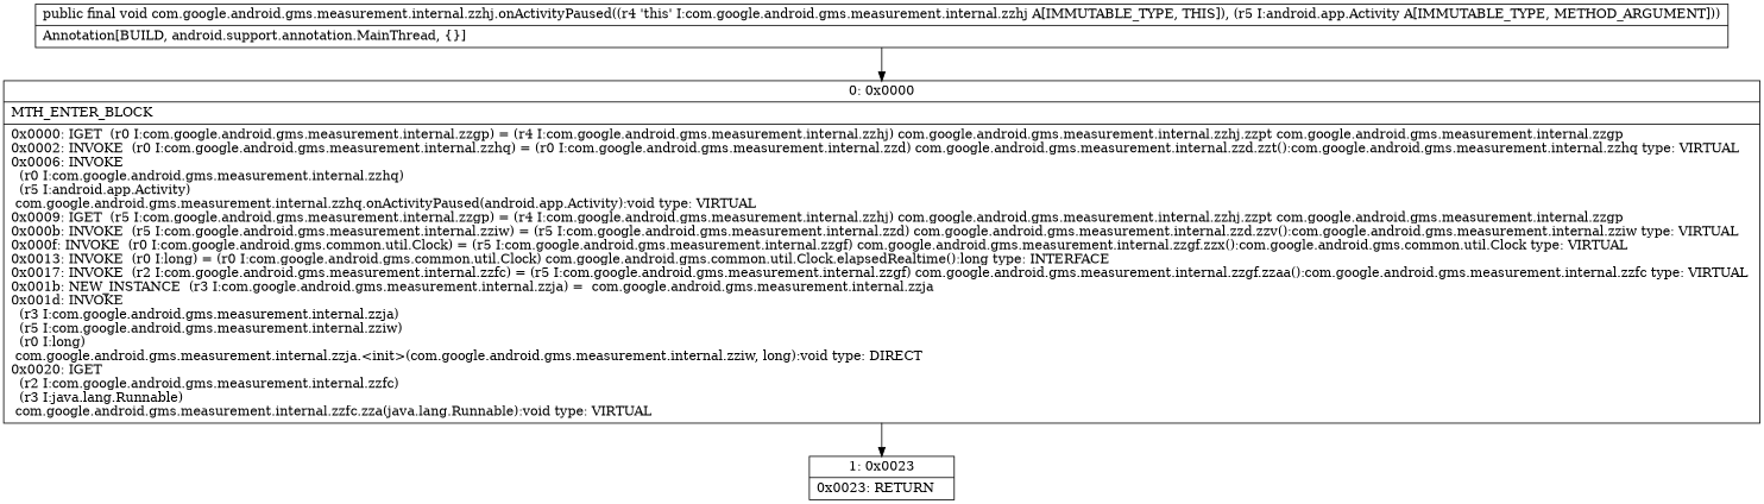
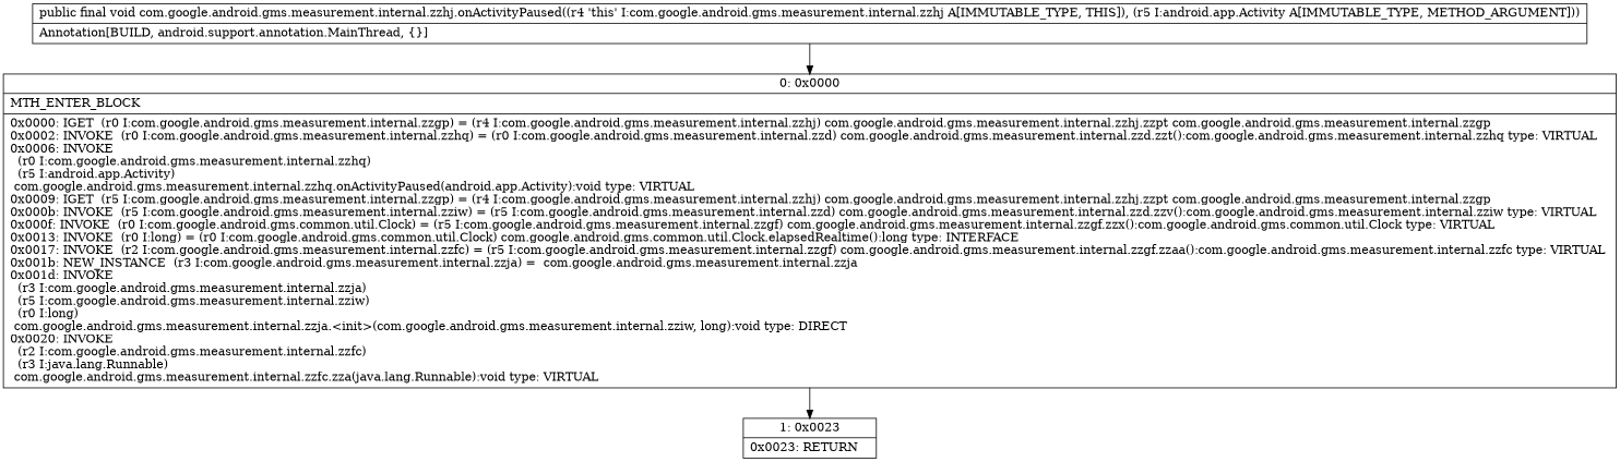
  digraph {
    node [shape=record]
-   n1 [label="{0\:\ 0x0000|MTH_ENTER_BLOCK\l|0x0000: IGET  (r0 I:com.google.android.gms.measurement.internal.zzgp) = (r4 I:com.google.android.gms.measurement.internal.zzhj) com.google.android.gms.measurement.internal.zzhj.zzpt com.google.android.gms.measurement.internal.zzgp \l0x0002: INVOKE  (r0 I:com.google.android.gms.measurement.internal.zzhq) = (r0 I:com.google.android.gms.measurement.internal.zzd) com.google.android.gms.measurement.internal.zzd.zzt():com.google.android.gms.measurement.internal.zzhq type: VIRTUAL \l0x0006: INVOKE  \l  (r0 I:com.google.android.gms.measurement.internal.zzhq)\l  (r5 I:android.app.Activity)\l com.google.android.gms.measurement.internal.zzhq.onActivityPaused(android.app.Activity):void type: VIRTUAL \l0x0009: IGET  (r5 I:com.google.android.gms.measurement.internal.zzgp) = (r4 I:com.google.android.gms.measurement.internal.zzhj) com.google.android.gms.measurement.internal.zzhj.zzpt com.google.android.gms.measurement.internal.zzgp \l0x000b: INVOKE  (r5 I:com.google.android.gms.measurement.internal.zziw) = (r5 I:com.google.android.gms.measurement.internal.zzd) com.google.android.gms.measurement.internal.zzd.zzv():com.google.android.gms.measurement.internal.zziw type: VIRTUAL \l0x000f: INVOKE  (r0 I:com.google.android.gms.common.util.Clock) = (r5 I:com.google.android.gms.measurement.internal.zzgf) com.google.android.gms.measurement.internal.zzgf.zzx():com.google.android.gms.common.util.Clock type: VIRTUAL \l0x0013: INVOKE  (r0 I:long) = (r0 I:com.google.android.gms.common.util.Clock) com.google.android.gms.common.util.Clock.elapsedRealtime():long type: INTERFACE \l0x0017: INVOKE  (r2 I:com.google.android.gms.measurement.internal.zzfc) = (r5 I:com.google.android.gms.measurement.internal.zzgf) com.google.android.gms.measurement.internal.zzgf.zzaa():com.google.android.gms.measurement.internal.zzfc type: VIRTUAL \l0x001b: NEW_INSTANCE  (r3 I:com.google.android.gms.measurement.internal.zzja) =  com.google.android.gms.measurement.internal.zzja \l0x001d: INVOKE  \l  (r3 I:com.google.android.gms.measurement.internal.zzja)\l  (r5 I:com.google.android.gms.measurement.internal.zziw)\l  (r0 I:long)\l com.google.android.gms.measurement.internal.zzja.\<init\>(com.google.android.gms.measurement.internal.zziw, long):void type: DIRECT \l0x0020: IGET  \l  (r2 I:com.google.android.gms.measurement.internal.zzfc)\l  (r3 I:java.lang.Runnable)\l com.google.android.gms.measurement.internal.zzfc.zza(java.lang.Runnable):void type: VIRTUAL \l}"]
+   n1 [label="{0\:\ 0x0000|MTH_ENTER_BLOCK\l|0x0000: IGET  (r0 I:com.google.android.gms.measurement.internal.zzgp) = (r4 I:com.google.android.gms.measurement.internal.zzhj) com.google.android.gms.measurement.internal.zzhj.zzpt com.google.android.gms.measurement.internal.zzgp \l0x0002: INVOKE  (r0 I:com.google.android.gms.measurement.internal.zzhq) = (r0 I:com.google.android.gms.measurement.internal.zzd) com.google.android.gms.measurement.internal.zzd.zzt():com.google.android.gms.measurement.internal.zzhq type: VIRTUAL \l0x0006: INVOKE  \l  (r0 I:com.google.android.gms.measurement.internal.zzhq)\l  (r5 I:android.app.Activity)\l com.google.android.gms.measurement.internal.zzhq.onActivityPaused(android.app.Activity):void type: VIRTUAL \l0x0009: IGET  (r5 I:com.google.android.gms.measurement.internal.zzgp) = (r4 I:com.google.android.gms.measurement.internal.zzhj) com.google.android.gms.measurement.internal.zzhj.zzpt com.google.android.gms.measurement.internal.zzgp \l0x000b: INVOKE  (r5 I:com.google.android.gms.measurement.internal.zziw) = (r5 I:com.google.android.gms.measurement.internal.zzd) com.google.android.gms.measurement.internal.zzd.zzv():com.google.android.gms.measurement.internal.zziw type: VIRTUAL \l0x000f: INVOKE  (r0 I:com.google.android.gms.common.util.Clock) = (r5 I:com.google.android.gms.measurement.internal.zzgf) com.google.android.gms.measurement.internal.zzgf.zzx():com.google.android.gms.common.util.Clock type: VIRTUAL \l0x0013: INVOKE  (r0 I:long) = (r0 I:com.google.android.gms.common.util.Clock) com.google.android.gms.common.util.Clock.elapsedRealtime():long type: INTERFACE \l0x0017: INVOKE  (r2 I:com.google.android.gms.measurement.internal.zzfc) = (r5 I:com.google.android.gms.measurement.internal.zzgf) com.google.android.gms.measurement.internal.zzgf.zzaa():com.google.android.gms.measurement.internal.zzfc type: VIRTUAL \l0x001b: NEW_INSTANCE  (r3 I:com.google.android.gms.measurement.internal.zzja) =  com.google.android.gms.measurement.internal.zzja \l0x001d: INVOKE  \l  (r3 I:com.google.android.gms.measurement.internal.zzja)\l  (r5 I:com.google.android.gms.measurement.internal.zziw)\l  (r0 I:long)\l com.google.android.gms.measurement.internal.zzja.\<init\>(com.google.android.gms.measurement.internal.zziw, long):void type: DIRECT \l0x0020: INVOKE  \l  (r2 I:com.google.android.gms.measurement.internal.zzfc)\l  (r3 I:java.lang.Runnable)\l com.google.android.gms.measurement.internal.zzfc.zza(java.lang.Runnable):void type: VIRTUAL \l}"]
    n2 [label="{1\:\ 0x0023|0x0023: RETURN   \l}"]
    n3 [label="{public final void com.google.android.gms.measurement.internal.zzhj.onActivityPaused((r4 'this' I:com.google.android.gms.measurement.internal.zzhj A[IMMUTABLE_TYPE, THIS]), (r5 I:android.app.Activity A[IMMUTABLE_TYPE, METHOD_ARGUMENT]))  | Annotation[BUILD, android.support.annotation.MainThread, \{\}]\l}"]
    n1 -> n2
    n3 -> n1
  }
